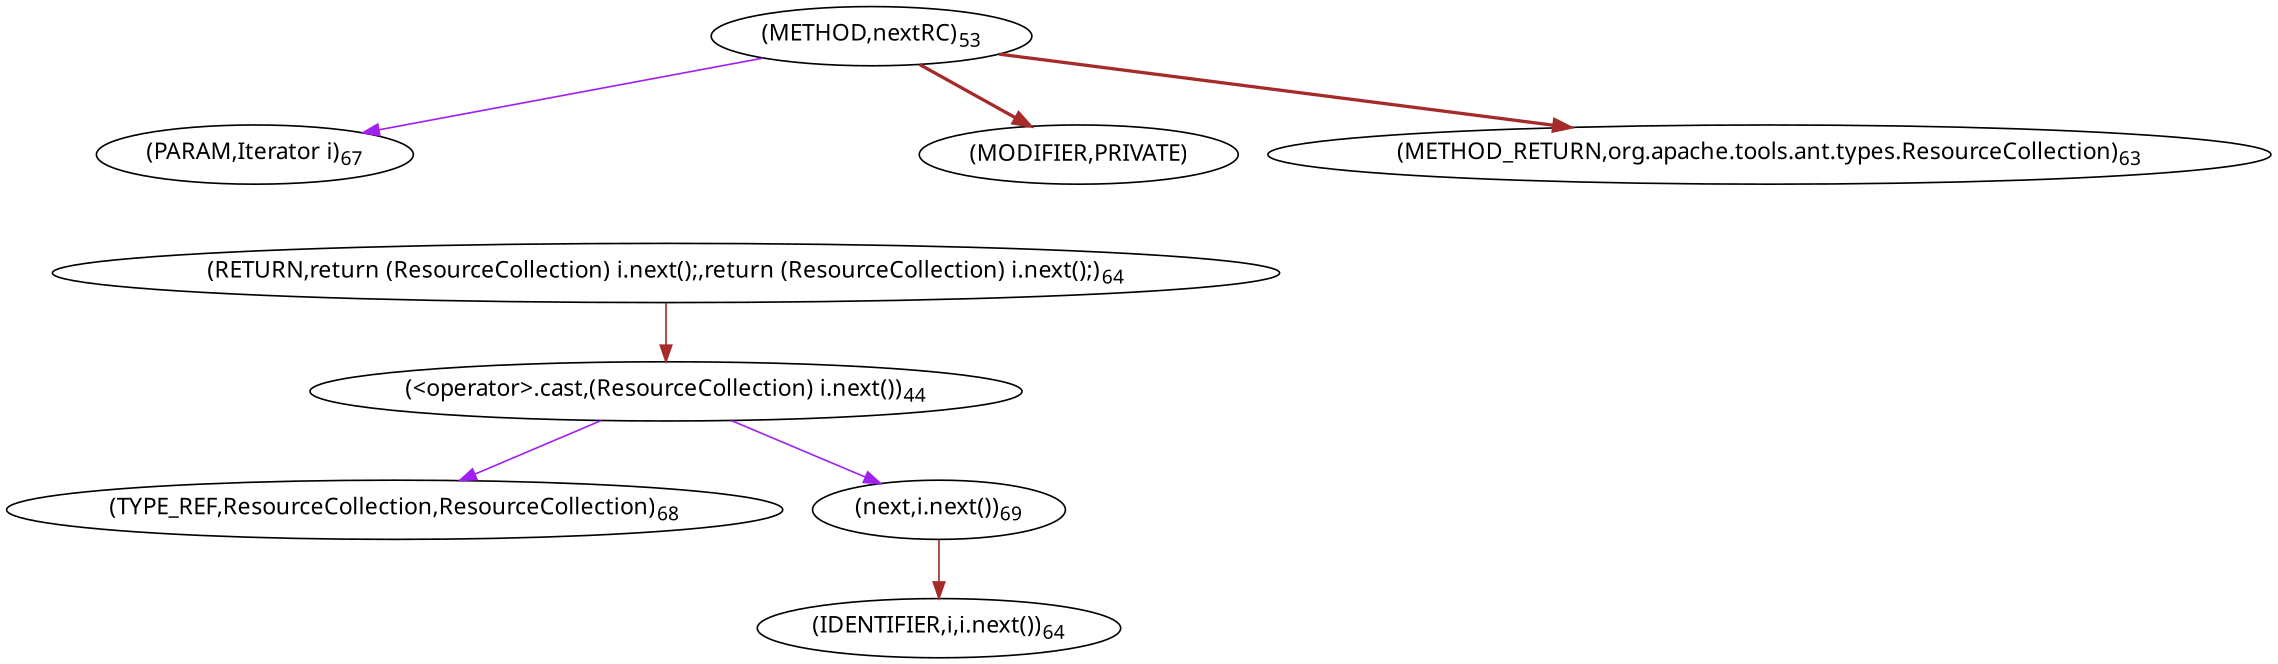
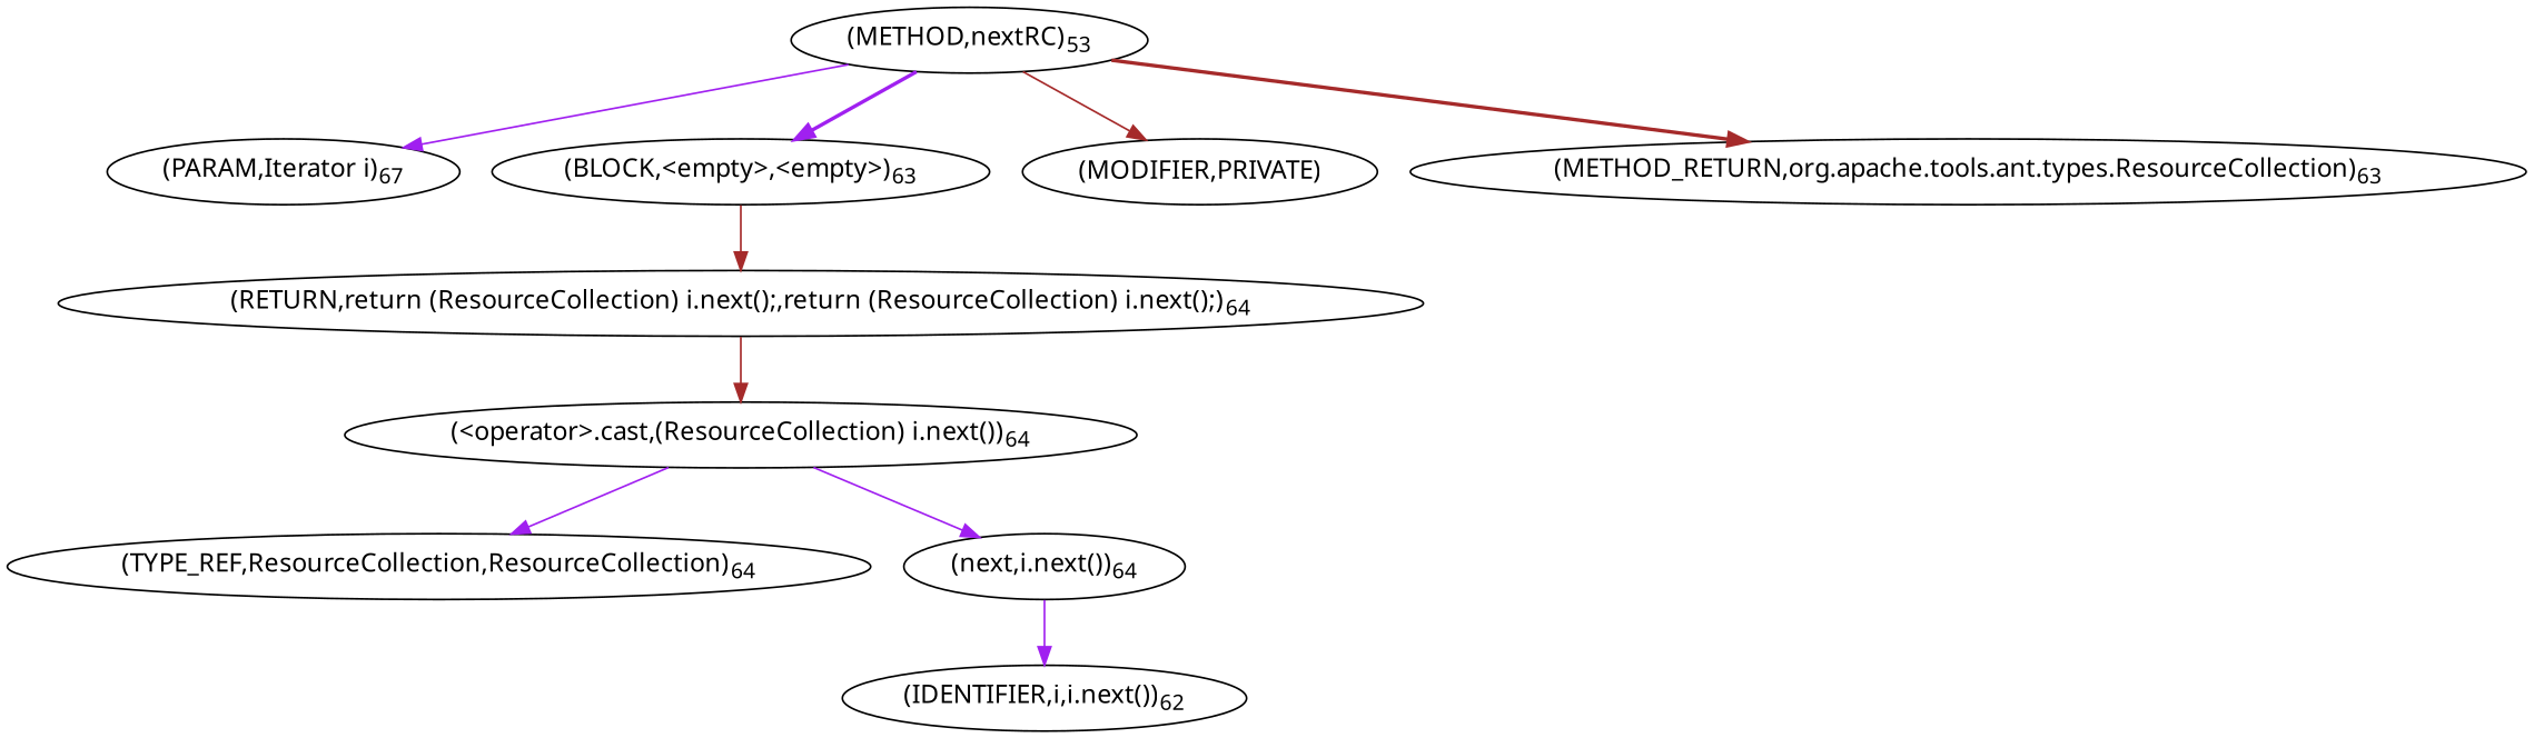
  digraph {
    fontname="Noto Sans"
    node [fontname="Noto Sans"]
    edge [color=purple fontname="Noto Sans" style=solid]
    n1 [label=<(METHOD,nextRC)<SUB>53</SUB>>]
    n2 [label=<(PARAM,Iterator i)<SUB>67</SUB>>]
+   n3 [label=<(BLOCK,&lt;empty&gt;,&lt;empty&gt;)<SUB>63</SUB>>]
    n4 [label=<(MODIFIER,PRIVATE)>]
    n5 [label=<(METHOD_RETURN,org.apache.tools.ant.types.ResourceCollection)<SUB>63</SUB>>]
    n6 [label=<(RETURN,return (ResourceCollection) i.next();,return (ResourceCollection) i.next();)<SUB>64</SUB>>]
-   n7 [label=<(&lt;operator&gt;.cast,(ResourceCollection) i.next())<SUB>44</SUB>>]
-   n8 [label=<(TYPE_REF,ResourceCollection,ResourceCollection)<SUB>68</SUB>>]
-   n9 [label=<(next,i.next())<SUB>69</SUB>>]
-   n10 [label=<(IDENTIFIER,i,i.next())<SUB>64</SUB>>]
+   n7 [label=<(&lt;operator&gt;.cast,(ResourceCollection) i.next())<SUB>64</SUB>>]
+   n8 [label=<(TYPE_REF,ResourceCollection,ResourceCollection)<SUB>64</SUB>>]
+   n9 [label=<(next,i.next())<SUB>64</SUB>>]
+   n10 [label=<(IDENTIFIER,i,i.next())<SUB>62</SUB>>]
    n1 -> n2
-   n1 -> n4 [color=brown style=bold]
+   n1 -> n3 [style=bold]
+   n1 -> n4 [color=brown]
    n1 -> n5 [color=brown style=bold]
+   n3 -> n6 [color=brown]
    n6 -> n7 [color=brown]
    n7 -> n8
    n7 -> n9
-   n9 -> n10 [color=brown]
+   n9 -> n10
  }
